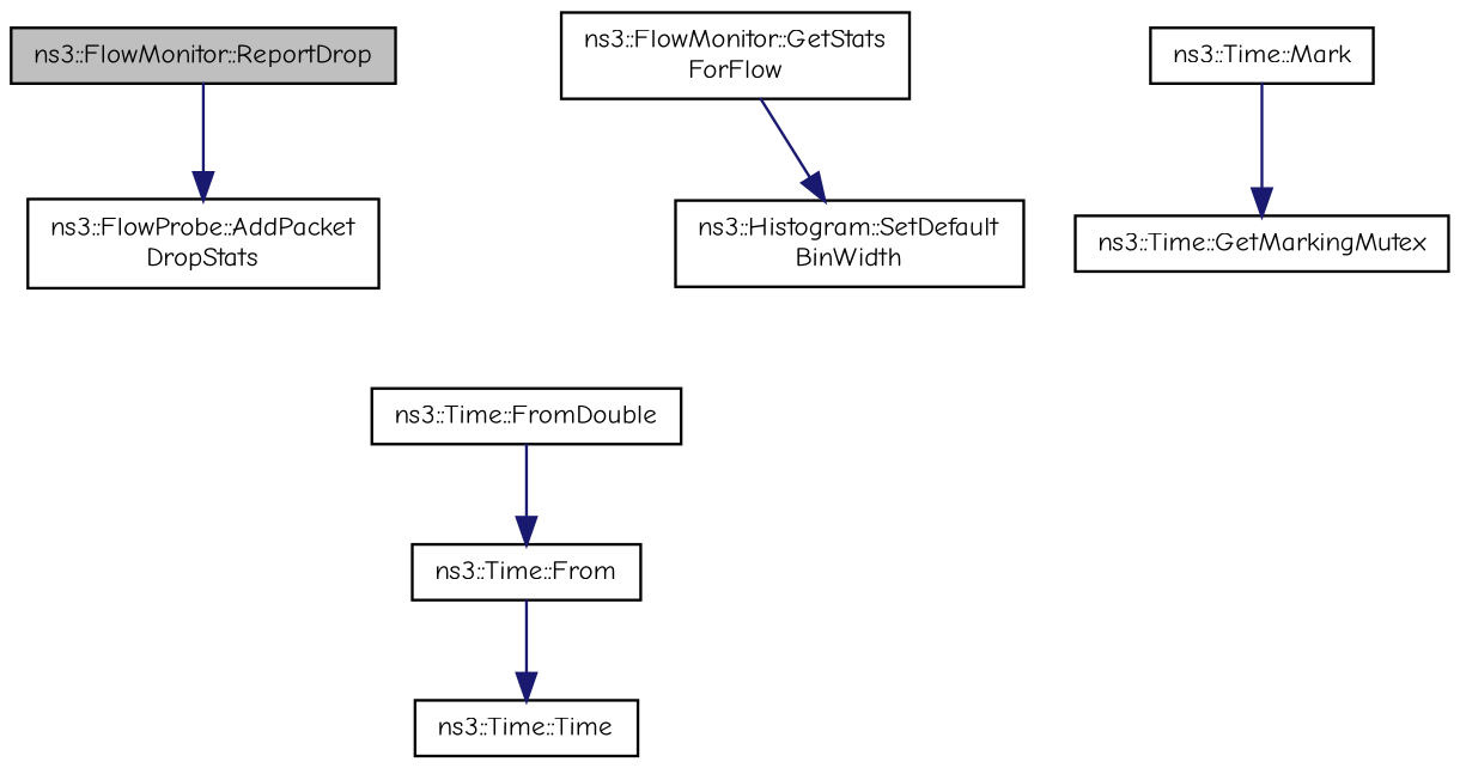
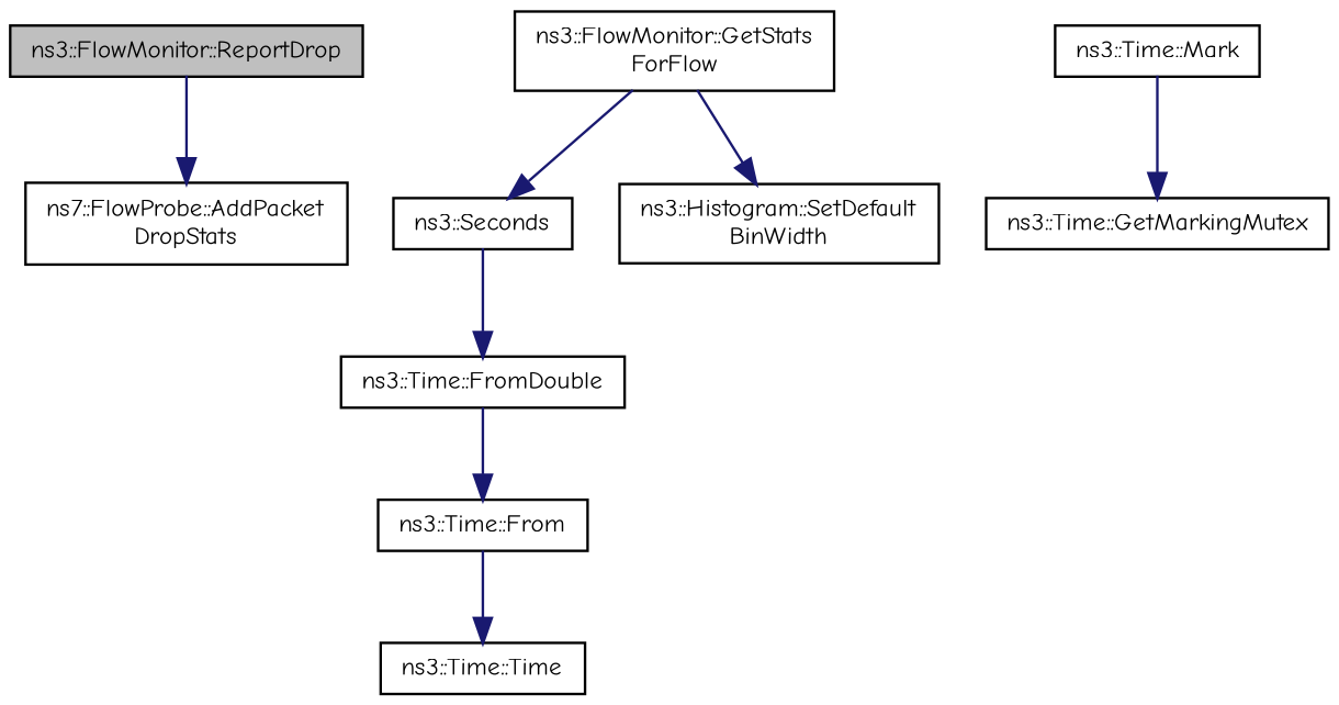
  digraph {
    fontname="Comic Neue"
    rankdir=TB
    node [color=black fillcolor=white fontname="Comic Neue" fontsize=10 shape=record style=filled]
    edge [color=midnightblue fontname="Comic Neue" fontsize=10 labelfontname=Helvetica labelfontsize=10 style=solid]
    n1 [fillcolor=grey75 fontcolor=black height=0.2 label="ns3::FlowMonitor::ReportDrop" width=0.4]
-   n2 [height=0.2 label="ns3::FlowProbe::AddPacket\lDropStats" width=0.4]
+   n2 [height=0.2 label="ns7::FlowProbe::AddPacket\lDropStats" width=0.4]
    n3 [height=0.2 label="ns3::FlowMonitor::GetStats\lForFlow" width=0.4]
+   n4 [height=0.2 label="ns3::Seconds" width=0.4]
    n5 [height=0.2 label="ns3::Histogram::SetDefault\lBinWidth" width=0.4]
    n6 [height=0.2 label="ns3::Time::FromDouble" width=0.4]
    n7 [height=0.2 label="ns3::Time::From" width=0.4]
    n8 [height=0.2 label="ns3::Time::Time" width=0.4]
    n9 [height=0.2 label="ns3::Time::Mark" width=0.4]
    n10 [height=0.2 label="ns3::Time::GetMarkingMutex" width=0.4]
    n1 -> n2
+   n3 -> n4
    n3 -> n5
+   n4 -> n6
    n6 -> n7
    n7 -> n8
    n9 -> n10
  }
